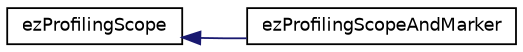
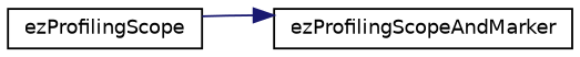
  digraph {
    rankdir=LR
    node [color=black fillcolor=white fontname=Helvetica fontsize=10 shape=record style=filled]
    n1 [height=0.2 label=ezProfilingScope width=0.4]
    n2 [height=0.2 label=ezProfilingScopeAndMarker width=0.4]
-   n1 -> n2 [color=midnightblue dir=back fontname=Helvetica fontsize=10 labelfontname=Helvetica labelfontsize=10 style=solid]
+   n2 -> n1 [color=midnightblue dir=back fontname=Helvetica fontsize=10 labelfontname=Helvetica labelfontsize=10 style=solid]
  }
